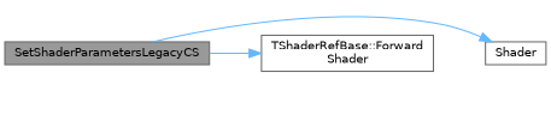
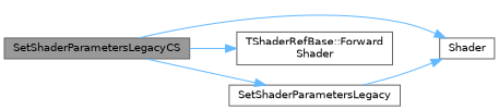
  digraph {
    rankdir=LR
    node [color=grey40 fillcolor=white fontname=Helvetica fontsize=10 shape=box style=filled]
    edge [color=steelblue1 fontname=Helvetica fontsize=10 labelfontname=Helvetica labelfontsize=10 style=solid]
    n1 [color=gray40 fillcolor=grey60 fontcolor=black height=0.2 label=SetShaderParametersLegacyCS width=0.4]
    n2 [height=0.2 label=Shader width=0.4]
    n3 [height=0.2 label="TShaderRefBase::Forward\lShader" width=0.4]
+   n4 [height=0.2 label=SetShaderParametersLegacy width=0.4]
    n1 -> n2
    n1 -> n3
+   n1 -> n4
+   n4 -> n2
  }
